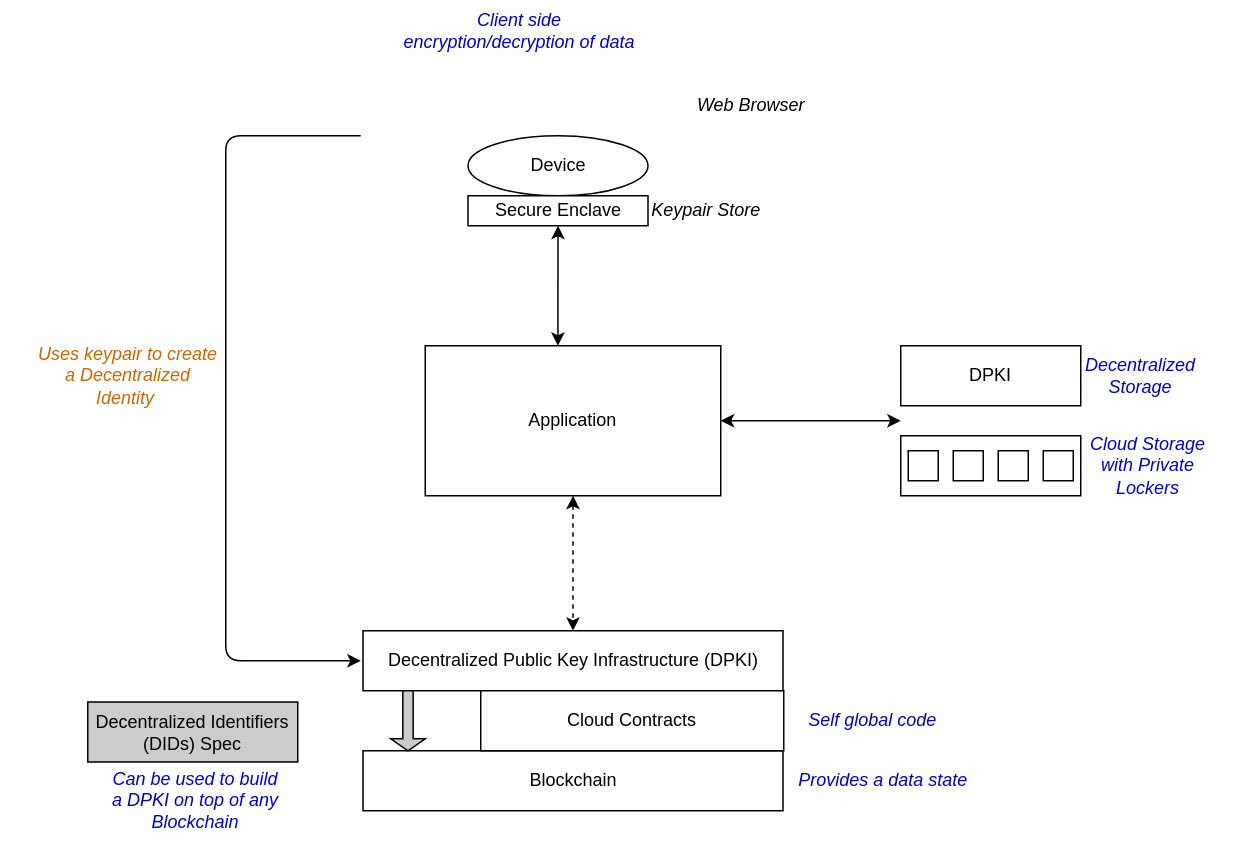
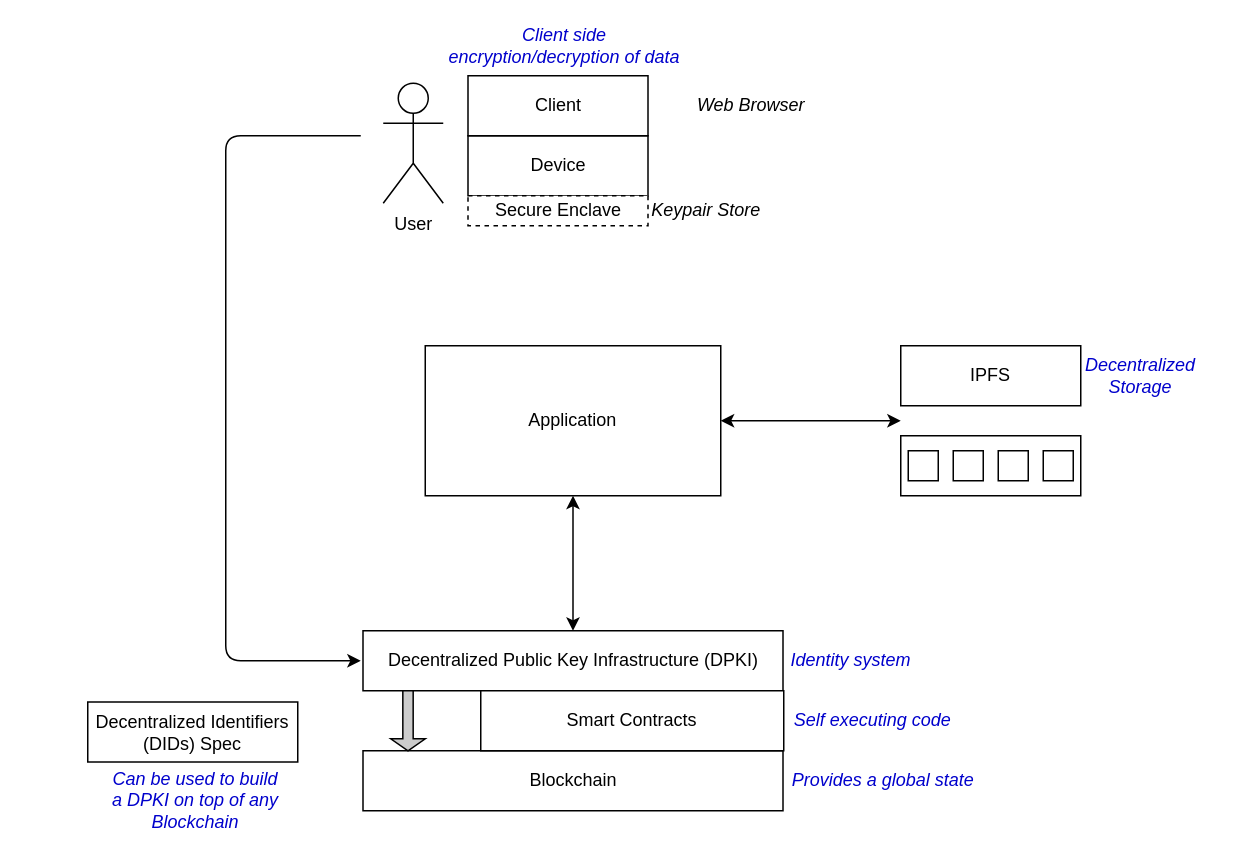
  <mxCell id="0" />
  <mxCell id="1" parent="0" />
- <mxCell id="2" value="Decentralized Identifiers (DIDs) Spec" style="rounded=0;whiteSpace=wrap;html=1;fillColor=#cccccc;" vertex="1" parent="1"><mxGeometry x="58" y="467.5" width="140" height="40" as="geometry" /></mxCell>
+ <mxCell id="2" value="Decentralized Identifiers (DIDs) Spec" style="rounded=0;whiteSpace=wrap;html=1;" vertex="1" parent="1"><mxGeometry x="58" y="467.5" width="140" height="40" as="geometry" /></mxCell>
  <mxCell id="3" value="Blockchain" style="rounded=0;whiteSpace=wrap;html=1;strokeWidth=1;" vertex="1" parent="1"><mxGeometry x="241.5" y="500" width="280" height="40" as="geometry" /></mxCell>
  <mxCell id="4" value="Decentralized Public Key Infrastructure (DPKI)" style="rounded=0;whiteSpace=wrap;html=1;perimeterSpacing=0;" vertex="1" parent="1"><mxGeometry x="241.5" y="420" width="280" height="40" as="geometry" /></mxCell>
  <mxCell id="5" value="" style="shape=singleArrow;direction=south;whiteSpace=wrap;html=1;fontColor=#000000;fillColor=#CCCCCC;" vertex="1" parent="1"><mxGeometry x="260" y="460" width="23" height="40" as="geometry" /></mxCell>
- <mxCell id="7" value="Device" style="ellipse;whiteSpace=wrap;html=1;" vertex="1" parent="1"><mxGeometry x="311.5" y="90" width="120" height="40" as="geometry" /></mxCell>
- <mxCell id="8" value="Secure Enclave" style="rounded=0;whiteSpace=wrap;html=1;" vertex="1" parent="1"><mxGeometry x="311.5" y="130" width="120" height="20" as="geometry" /></mxCell>
+ <mxCell id="6" value="User" style="shape=umlActor;verticalLabelPosition=bottom;labelBackgroundColor=#ffffff;verticalAlign=top;html=1;outlineConnect=0;" vertex="1" parent="1"><mxGeometry x="255" y="55" width="40" height="80" as="geometry" /></mxCell>
+ <mxCell id="7" value="Device" style="rounded=0;whiteSpace=wrap;html=1;" vertex="1" parent="1"><mxGeometry x="311.5" y="90" width="120" height="40" as="geometry" /></mxCell>
+ <mxCell id="8" value="Secure Enclave" style="rounded=0;whiteSpace=wrap;html=1;dashed=1;" vertex="1" parent="1"><mxGeometry x="311.5" y="130" width="120" height="20" as="geometry" /></mxCell>
+ <mxCell id="9" value="Client" style="rounded=0;whiteSpace=wrap;html=1;" vertex="1" parent="1"><mxGeometry x="311.5" y="50" width="120" height="40" as="geometry" /></mxCell>
  <mxCell id="10" value="Keypair Store" style="text;html=1;strokeColor=none;fillColor=none;align=center;verticalAlign=middle;whiteSpace=wrap;rounded=0;fontStyle=2" vertex="1" parent="1"><mxGeometry x="431.5" y="130" width="77" height="20" as="geometry" /></mxCell>
  <mxCell id="11" value="Web Browser" style="text;html=1;strokeColor=none;fillColor=none;align=center;verticalAlign=middle;whiteSpace=wrap;rounded=0;fontStyle=2" vertex="1" parent="1"><mxGeometry x="461.5" y="60" width="77" height="20" as="geometry" /></mxCell>
- <mxCell id="12" style="edgeStyle=orthogonalEdgeStyle;rounded=0;orthogonalLoop=1;jettySize=auto;html=1;entryX=0.5;entryY=0;entryDx=0;entryDy=0;verticalAlign=middle;horizontal=1;startArrow=classic;startFill=1;dashed=1;" edge="1" parent="1" source="14" target="4"><mxGeometry relative="1" as="geometry" /></mxCell>
+ <mxCell id="12" style="edgeStyle=orthogonalEdgeStyle;rounded=0;orthogonalLoop=1;jettySize=auto;html=1;entryX=0.5;entryY=0;entryDx=0;entryDy=0;verticalAlign=middle;horizontal=1;startArrow=classic;startFill=1;" edge="1" parent="1" source="14" target="4"><mxGeometry relative="1" as="geometry" /></mxCell>
  <mxCell id="13" style="edgeStyle=orthogonalEdgeStyle;rounded=0;orthogonalLoop=1;jettySize=auto;html=1;startArrow=classic;startFill=1;" edge="1" parent="1" source="14"><mxGeometry relative="1" as="geometry"><mxPoint x="600" y="280" as="targetPoint" /></mxGeometry></mxCell>
  <mxCell id="14" value="Application" style="rounded=0;whiteSpace=wrap;html=1;" vertex="1" parent="1"><mxGeometry x="283" y="230" width="197" height="100" as="geometry" /></mxCell>
- <mxCell id="15" value="DPKI" style="rounded=0;whiteSpace=wrap;html=1;" vertex="1" parent="1"><mxGeometry x="600" y="230" width="120" height="40" as="geometry" /></mxCell>
+ <mxCell id="15" value="IPFS" style="rounded=0;whiteSpace=wrap;html=1;" vertex="1" parent="1"><mxGeometry x="600" y="230" width="120" height="40" as="geometry" /></mxCell>
  <mxCell id="16" value="" style="rounded=0;whiteSpace=wrap;html=1;" vertex="1" parent="1"><mxGeometry x="600" y="290" width="120" height="40" as="geometry" /></mxCell>
  <mxCell id="17" value="" style="whiteSpace=wrap;html=1;aspect=fixed;" vertex="1" parent="1"><mxGeometry x="605" y="300" width="20" height="20" as="geometry" /></mxCell>
  <mxCell id="18" value="" style="whiteSpace=wrap;html=1;aspect=fixed;" vertex="1" parent="1"><mxGeometry x="635" y="300" width="20" height="20" as="geometry" /></mxCell>
  <mxCell id="19" value="" style="whiteSpace=wrap;html=1;aspect=fixed;" vertex="1" parent="1"><mxGeometry x="665" y="300" width="20" height="20" as="geometry" /></mxCell>
  <mxCell id="20" value="" style="whiteSpace=wrap;html=1;aspect=fixed;" vertex="1" parent="1"><mxGeometry x="695" y="300" width="20" height="20" as="geometry" /></mxCell>
  <mxCell id="21" value="Decentralized Storage" style="text;html=1;strokeColor=none;fillColor=none;align=center;verticalAlign=middle;whiteSpace=wrap;rounded=0;fontStyle=2;fontColor=#0000CC;" vertex="1" parent="1"><mxGeometry x="720" y="240" width="80" height="20" as="geometry" /></mxCell>
- <mxCell id="22" value="Cloud Storage with Private Lockers" style="text;html=1;strokeColor=none;fillColor=none;align=center;verticalAlign=middle;whiteSpace=wrap;rounded=0;fontStyle=2;fontColor=#0000CC;" vertex="1" parent="1"><mxGeometry x="720" y="300" width="90" height="20" as="geometry" /></mxCell>
- <mxCell id="23" value="" style="endArrow=classic;startArrow=classic;html=1;entryX=0.5;entryY=1;entryDx=0;entryDy=0;exitX=0.449;exitY=0;exitDx=0;exitDy=0;exitPerimeter=0;" edge="1" parent="1" source="14" target="8"><mxGeometry width="50" height="50" relative="1" as="geometry"><mxPoint x="369" y="210" as="sourcePoint" /><mxPoint x="369" y="170" as="targetPoint" /></mxGeometry></mxCell>
  <mxCell id="24" value="" style="edgeStyle=segmentEdgeStyle;endArrow=classic;html=1;" edge="1" parent="1"><mxGeometry width="50" height="50" relative="1" as="geometry"><mxPoint x="240" y="90" as="sourcePoint" /><mxPoint x="240" y="440" as="targetPoint" /><Array as="points"><mxPoint x="150" y="90" /><mxPoint x="150" y="440" /></Array></mxGeometry></mxCell>
  <mxCell id="25" value="Can be used to build a DPKI on top of any Blockchain" style="text;html=1;align=center;verticalAlign=middle;whiteSpace=wrap;rounded=0;fontStyle=2;fontColor=#0000CC;" vertex="1" parent="1"><mxGeometry x="70" y="515" width="120" height="35" as="geometry" /></mxCell>
- <mxCell id="27" value="Provides a data state" style="text;html=1;strokeColor=none;fillColor=none;align=center;verticalAlign=middle;whiteSpace=wrap;rounded=0;fontColor=#0000CC;fontStyle=2" vertex="1" parent="1"><mxGeometry x="523" y="510" width="131" height="20" as="geometry" /></mxCell>
- <mxCell id="28" value="Uses keypair to create a Decentralized Identity&amp;nbsp;" style="text;html=1;strokeColor=none;fillColor=none;align=center;verticalAlign=middle;whiteSpace=wrap;rounded=0;fontColor=#CC6600;fontStyle=2" vertex="1" parent="1"><mxGeometry x="20" y="235" width="130" height="30" as="geometry" /></mxCell>
- <mxCell id="29" value="Client side encryption/decryption of data" style="text;html=1;strokeColor=none;fillColor=none;align=center;verticalAlign=middle;whiteSpace=wrap;rounded=0;fontColor=#0000CC;fontStyle=2" vertex="1" parent="1"><mxGeometry x="267" y="10" width="158" height="20" as="geometry" /></mxCell>
- <mxCell id="30" value="Cloud Contracts" style="rounded=0;whiteSpace=wrap;html=1;perimeterSpacing=0;strokeWidth=1;" vertex="1" parent="1"><mxGeometry x="320" y="460" width="202" height="40" as="geometry" /></mxCell>
- <mxCell id="31" value="Self global code" style="text;html=1;strokeColor=none;fillColor=none;align=center;verticalAlign=middle;whiteSpace=wrap;rounded=0;fontColor=#0000CC;fontStyle=2" vertex="1" parent="1"><mxGeometry x="528" y="470" width="107" height="20" as="geometry" /></mxCell>
+ <mxCell id="26" value="Identity system" style="text;html=1;strokeColor=none;fillColor=none;align=center;verticalAlign=middle;whiteSpace=wrap;rounded=0;fontColor=#0000CC;fontStyle=2" vertex="1" parent="1"><mxGeometry x="522" y="430" width="90" height="20" as="geometry" /></mxCell>
+ <mxCell id="27" value="Provides a global state" style="text;html=1;strokeColor=none;fillColor=none;align=center;verticalAlign=middle;whiteSpace=wrap;rounded=0;fontColor=#0000CC;fontStyle=2" vertex="1" parent="1"><mxGeometry x="523" y="510" width="131" height="20" as="geometry" /></mxCell>
+ <mxCell id="29" value="Client side encryption/decryption of data" style="text;html=1;strokeColor=none;fillColor=none;align=center;verticalAlign=middle;whiteSpace=wrap;rounded=0;fontColor=#0000CC;fontStyle=2" vertex="1" parent="1"><mxGeometry x="297" y="20" width="158" height="20" as="geometry" /></mxCell>
+ <mxCell id="30" value="Smart Contracts" style="rounded=0;whiteSpace=wrap;html=1;perimeterSpacing=0;strokeWidth=1;" vertex="1" parent="1"><mxGeometry x="320" y="460" width="202" height="40" as="geometry" /></mxCell>
+ <mxCell id="31" value="Self executing code" style="text;html=1;strokeColor=none;fillColor=none;align=center;verticalAlign=middle;whiteSpace=wrap;rounded=0;fontColor=#0000CC;fontStyle=2" vertex="1" parent="1"><mxGeometry x="528" y="470" width="107" height="20" as="geometry" /></mxCell>
